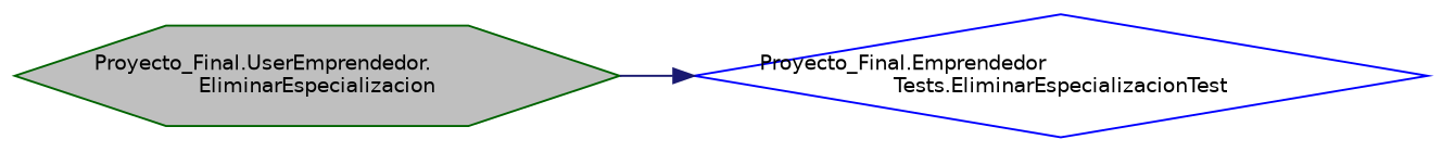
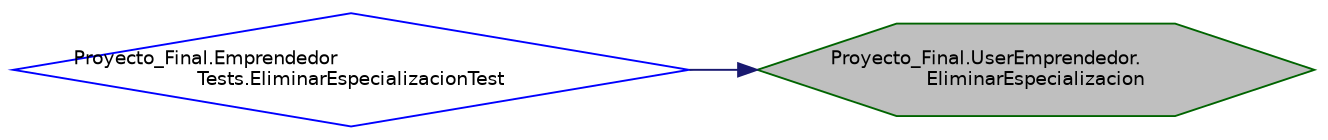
  digraph {
    rankdir=RL
    node [fontname=Helvetica fontsize=10 style=filled]
    n1 [color=darkgreen fillcolor=grey75 fontcolor=black height=0.2 label="Proyecto_Final.UserEmprendedor.\lEliminarEspecializacion" shape=hexagon width=0.4]
    n2 [color=blue fillcolor=white height=0.2 label="Proyecto_Final.Emprendedor\lTests.EliminarEspecializacionTest" shape=diamond width=0.4]
-   n2 -> n1 [color=midnightblue dir=back fontname=Helvetica fontsize=10 labelfontname=Helvetica labelfontsize=10 style=solid]
+   n1 -> n2 [color=midnightblue dir=back fontname=Helvetica fontsize=10 labelfontname=Helvetica labelfontsize=10 style=solid]
  }
